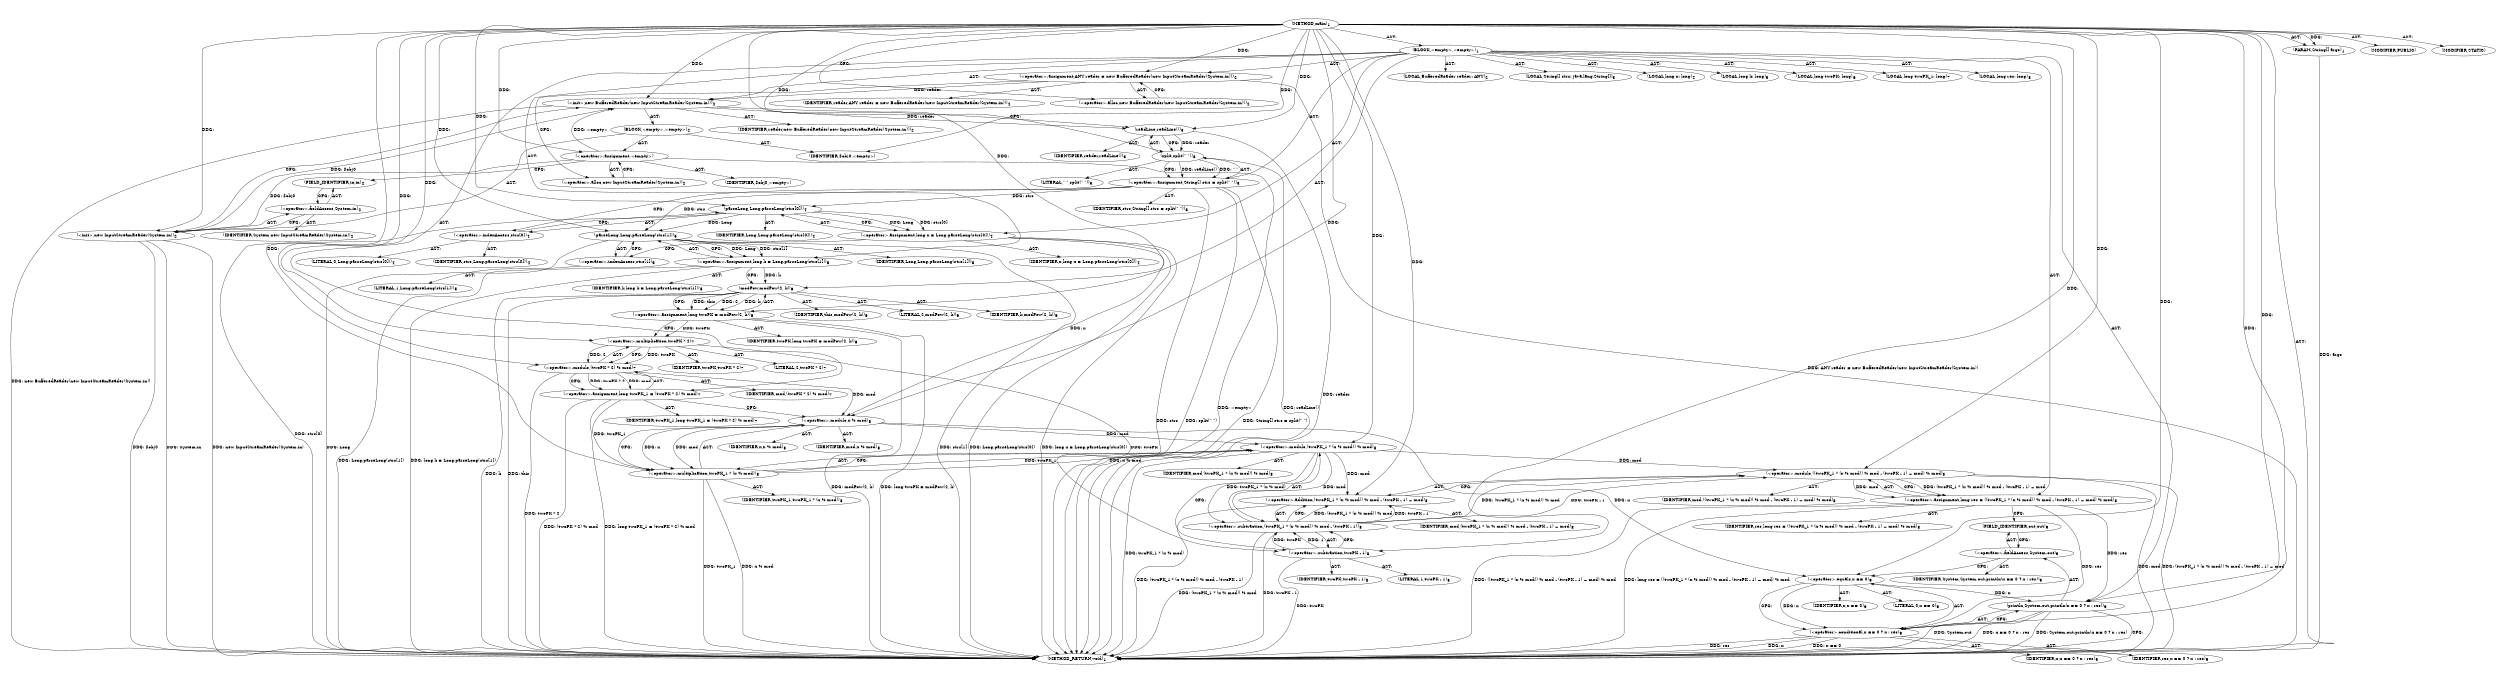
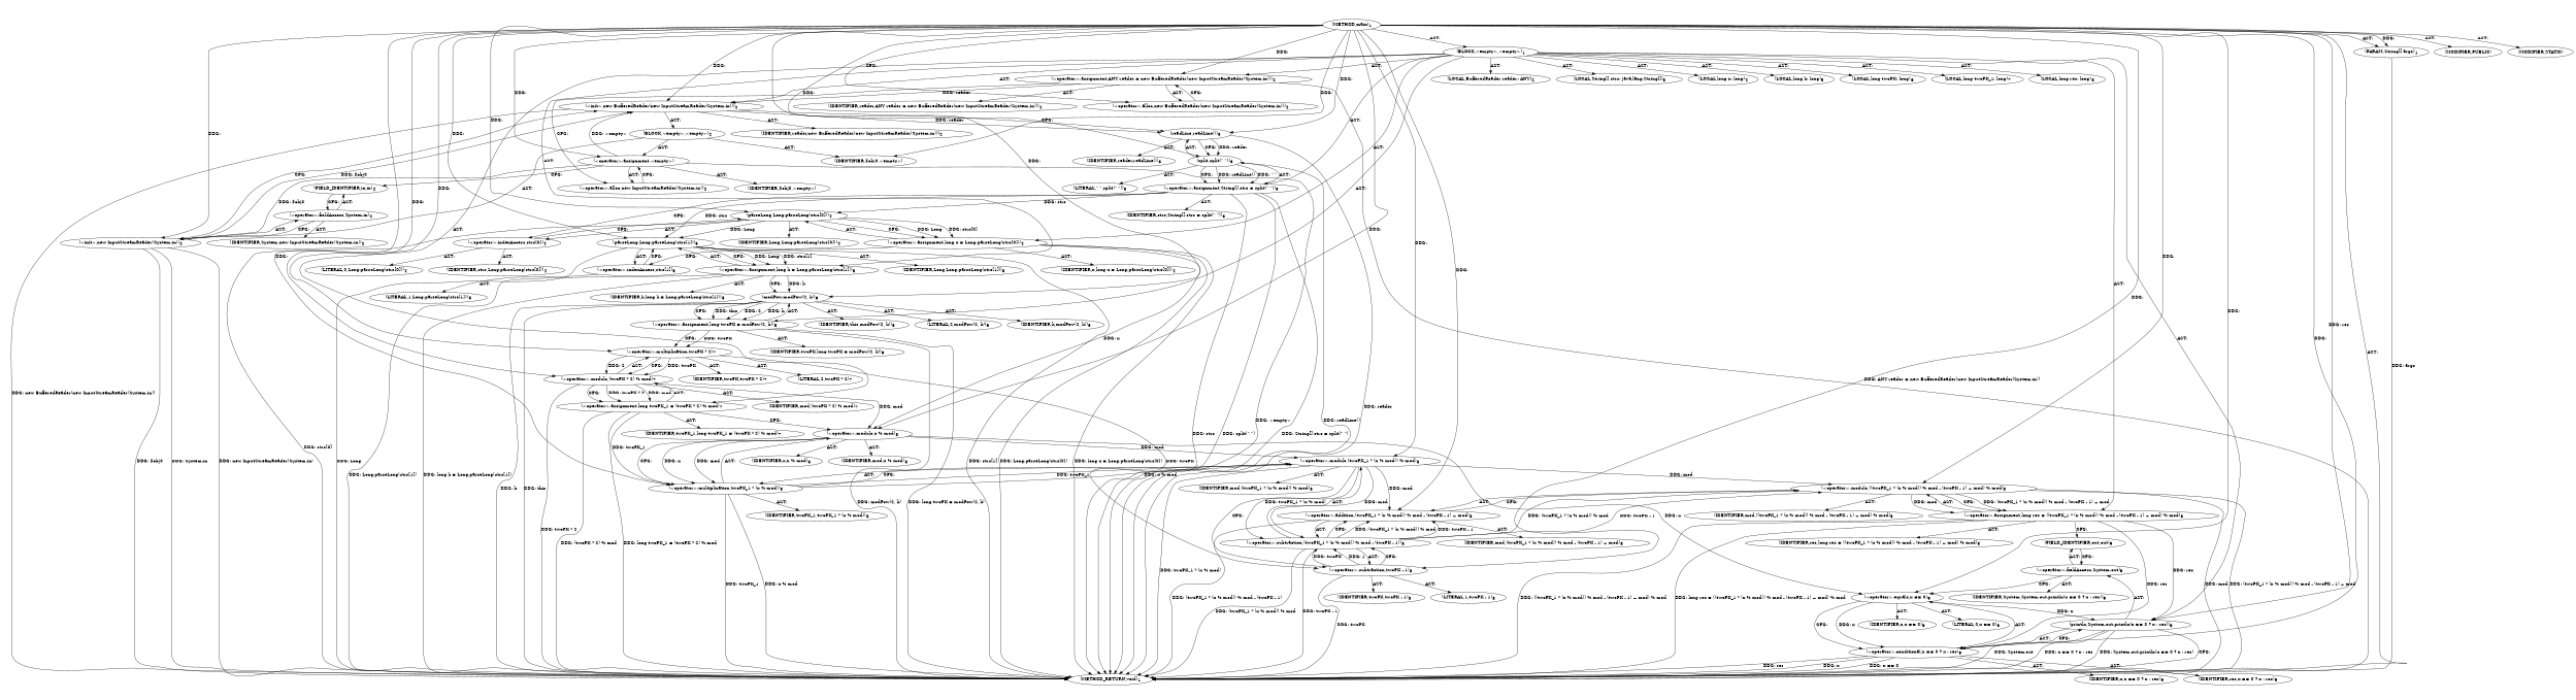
  digraph {
    n1 [label=<(METHOD,main)<SUB>1</SUB>>]
    n2 [label=<(PARAM,String[] args)<SUB>1</SUB>>]
    n3 [label=<(BLOCK,&lt;empty&gt;,&lt;empty&gt;)<SUB>1</SUB>>]
    n4 [label=<(&lt;operator&gt;.assignment,ANY reader = new BufferedReader(new InputStreamReader(System.in)))<SUB>2</SUB>>]
    n5 [label=<(&lt;operator&gt;.alloc,new BufferedReader(new InputStreamReader(System.in)))<SUB>2</SUB>>]
    n6 [label=<(&lt;init&gt;,new BufferedReader(new InputStreamReader(System.in)))<SUB>2</SUB>>]
    n7 [label=<(&lt;operator&gt;.assignment,&lt;empty&gt;)>]
    n8 [label=<(&lt;init&gt;,new InputStreamReader(System.in))<SUB>2</SUB>>]
    n9 [label=<(IDENTIFIER,$obj0,&lt;empty&gt;)>]
    n10 [label=<(split,split(&quot; &quot;))<SUB>3</SUB>>]
    n11 [label=<(readLine,readLine())<SUB>3</SUB>>]
    n12 [label=<(parseLong,Long.parseLong(strs[0]))<SUB>4</SUB>>]
    n13 [label=<(parseLong,Long.parseLong(strs[1]))<SUB>5</SUB>>]
    n14 [label=<(modPow,modPow(2, k))<SUB>6</SUB>>]
    n15 [label=<(&lt;operator&gt;.modulo,(twoPK * 2) % mod)<SUB>7</SUB>>]
    n16 [label=<(&lt;operator&gt;.multiplication,twoPK * 2)<SUB>7</SUB>>]
    n17 [label=<(&lt;operator&gt;.modulo,((twoPK_1 * (x % mod)) % mod - (twoPK - 1) + mod) % mod)<SUB>8</SUB>>]
    n18 [label=<(&lt;operator&gt;.addition,(twoPK_1 * (x % mod)) % mod - (twoPK - 1) + mod)<SUB>8</SUB>>]
    n19 [label=<(&lt;operator&gt;.modulo,(twoPK_1 * (x % mod)) % mod)<SUB>8</SUB>>]
    n20 [label=<(&lt;operator&gt;.multiplication,twoPK_1 * (x % mod))<SUB>8</SUB>>]
    n21 [label=<(&lt;operator&gt;.modulo,x % mod)<SUB>8</SUB>>]
    n22 [label=<(&lt;operator&gt;.subtraction,twoPK - 1)<SUB>8</SUB>>]
    n23 [label=<(println,System.out.println(x == 0 ? x : res))<SUB>9</SUB>>]
    n24 [label=<(&lt;operator&gt;.conditional,x == 0 ? x : res)<SUB>9</SUB>>]
    n25 [label=<(&lt;operator&gt;.equals,x == 0)<SUB>9</SUB>>]
    n26 [label=<(MODIFIER,PUBLIC)>]
    n27 [label=<(MODIFIER,STATIC)>]
    n28 [label=<(METHOD_RETURN,void)<SUB>1</SUB>>]
    n29 [label=<(LOCAL,BufferedReader reader: ANY)<SUB>2</SUB>>]
    n30 [label=<(LOCAL,String[] strs: java.lang.String[])<SUB>3</SUB>>]
    n31 [label=<(&lt;operator&gt;.assignment,String[] strs = split(&quot; &quot;))<SUB>3</SUB>>]
    n32 [label=<(LOCAL,long x: long)<SUB>4</SUB>>]
    n33 [label=<(&lt;operator&gt;.assignment,long x = Long.parseLong(strs[0]))<SUB>4</SUB>>]
    n34 [label=<(LOCAL,long k: long)<SUB>5</SUB>>]
    n35 [label=<(&lt;operator&gt;.assignment,long k = Long.parseLong(strs[1]))<SUB>5</SUB>>]
    n36 [label=<(LOCAL,long twoPK: long)<SUB>6</SUB>>]
    n37 [label=<(&lt;operator&gt;.assignment,long twoPK = modPow(2, k))<SUB>6</SUB>>]
    n38 [label=<(LOCAL,long twoPK_1: long)<SUB>7</SUB>>]
    n39 [label=<(&lt;operator&gt;.assignment,long twoPK_1 = (twoPK * 2) % mod)<SUB>7</SUB>>]
    n40 [label=<(LOCAL,long res: long)<SUB>8</SUB>>]
    n41 [label=<(&lt;operator&gt;.assignment,long res = ((twoPK_1 * (x % mod)) % mod - (twoPK - 1) + mod) % mod)<SUB>8</SUB>>]
    n42 [label=<(IDENTIFIER,reader,ANY reader = new BufferedReader(new InputStreamReader(System.in)))<SUB>2</SUB>>]
    n43 [label=<(&lt;operator&gt;.alloc,new InputStreamReader(System.in))<SUB>2</SUB>>]
    n44 [label=<(IDENTIFIER,reader,new BufferedReader(new InputStreamReader(System.in)))<SUB>2</SUB>>]
    n45 [label=<(BLOCK,&lt;empty&gt;,&lt;empty&gt;)<SUB>2</SUB>>]
    n46 [label=<(IDENTIFIER,$obj0,&lt;empty&gt;)>]
    n47 [label=<(FIELD_IDENTIFIER,in,in)<SUB>2</SUB>>]
    n48 [label=<(&lt;operator&gt;.fieldAccess,System.in)<SUB>2</SUB>>]
    n49 [label=<(LITERAL,&quot; &quot;,split(&quot; &quot;))<SUB>3</SUB>>]
    n50 [label=<(IDENTIFIER,reader,readLine())<SUB>3</SUB>>]
    n51 [label=<(&lt;operator&gt;.indexAccess,strs[0])<SUB>4</SUB>>]
    n52 [label=<(IDENTIFIER,Long,Long.parseLong(strs[0]))<SUB>4</SUB>>]
    n53 [label=<(&lt;operator&gt;.indexAccess,strs[1])<SUB>5</SUB>>]
    n54 [label=<(IDENTIFIER,Long,Long.parseLong(strs[1]))<SUB>5</SUB>>]
    n55 [label=<(IDENTIFIER,this,modPow(2, k))<SUB>6</SUB>>]
    n56 [label=<(LITERAL,2,modPow(2, k))<SUB>6</SUB>>]
    n57 [label=<(IDENTIFIER,k,modPow(2, k))<SUB>6</SUB>>]
    n58 [label=<(IDENTIFIER,mod,(twoPK * 2) % mod)<SUB>7</SUB>>]
    n59 [label=<(IDENTIFIER,twoPK,twoPK * 2)<SUB>7</SUB>>]
    n60 [label=<(LITERAL,2,twoPK * 2)<SUB>7</SUB>>]
    n61 [label=<(IDENTIFIER,mod,((twoPK_1 * (x % mod)) % mod - (twoPK - 1) + mod) % mod)<SUB>8</SUB>>]
    n62 [label=<(&lt;operator&gt;.subtraction,(twoPK_1 * (x % mod)) % mod - (twoPK - 1))<SUB>8</SUB>>]
    n63 [label=<(IDENTIFIER,mod,(twoPK_1 * (x % mod)) % mod - (twoPK - 1) + mod)<SUB>8</SUB>>]
    n64 [label=<(IDENTIFIER,mod,(twoPK_1 * (x % mod)) % mod)<SUB>8</SUB>>]
    n65 [label=<(IDENTIFIER,twoPK_1,twoPK_1 * (x % mod))<SUB>8</SUB>>]
    n66 [label=<(IDENTIFIER,x,x % mod)<SUB>8</SUB>>]
    n67 [label=<(IDENTIFIER,mod,x % mod)<SUB>8</SUB>>]
    n68 [label=<(IDENTIFIER,twoPK,twoPK - 1)<SUB>8</SUB>>]
    n69 [label=<(LITERAL,1,twoPK - 1)<SUB>8</SUB>>]
    n70 [label=<(&lt;operator&gt;.fieldAccess,System.out)<SUB>9</SUB>>]
    n71 [label=<(IDENTIFIER,x,x == 0 ? x : res)<SUB>9</SUB>>]
    n72 [label=<(IDENTIFIER,res,x == 0 ? x : res)<SUB>9</SUB>>]
    n73 [label=<(IDENTIFIER,x,x == 0)<SUB>9</SUB>>]
    n74 [label=<(LITERAL,0,x == 0)<SUB>9</SUB>>]
    n75 [label=<(IDENTIFIER,strs,String[] strs = split(&quot; &quot;))<SUB>3</SUB>>]
    n76 [label=<(IDENTIFIER,x,long x = Long.parseLong(strs[0]))<SUB>4</SUB>>]
    n77 [label=<(IDENTIFIER,k,long k = Long.parseLong(strs[1]))<SUB>5</SUB>>]
    n78 [label=<(IDENTIFIER,twoPK,long twoPK = modPow(2, k))<SUB>6</SUB>>]
    n79 [label=<(IDENTIFIER,twoPK_1,long twoPK_1 = (twoPK * 2) % mod)<SUB>7</SUB>>]
    n80 [label=<(IDENTIFIER,res,long res = ((twoPK_1 * (x % mod)) % mod - (twoPK - 1) + mod) % mod)<SUB>8</SUB>>]
    n81 [label=<(FIELD_IDENTIFIER,out,out)<SUB>9</SUB>>]
    n82 [label=<(IDENTIFIER,System,new InputStreamReader(System.in))<SUB>2</SUB>>]
    n83 [label=<(IDENTIFIER,strs,Long.parseLong(strs[0]))<SUB>4</SUB>>]
    n84 [label=<(LITERAL,0,Long.parseLong(strs[0]))<SUB>4</SUB>>]
    n85 [label=<(LITERAL,1,Long.parseLong(strs[1]))<SUB>5</SUB>>]
    n86 [label=<(IDENTIFIER,System,System.out.println(x == 0 ? x : res))<SUB>9</SUB>>]
    n1 -> n2 [label="AST: "]
    n1 -> n2 [label="DDG: "]
    n1 -> n3 [label="AST: "]
    n1 -> n4 [label="DDG: "]
    n1 -> n5 [label="CFG: "]
    n1 -> n6 [label="DDG: "]
    n1 -> n7 [label="DDG: "]
    n1 -> n8 [label="DDG: "]
    n1 -> n9 [label="DDG: "]
    n1 -> n10 [label="DDG: "]
    n1 -> n11 [label="DDG: "]
    n1 -> n12 [label="DDG: "]
    n1 -> n13 [label="DDG: "]
    n1 -> n14 [label="DDG: "]
    n1 -> n15 [label="DDG: "]
    n1 -> n16 [label="DDG: "]
    n1 -> n17 [label="DDG: "]
    n1 -> n18 [label="DDG: "]
    n1 -> n19 [label="DDG: "]
    n1 -> n20 [label="DDG: "]
    n1 -> n21 [label="DDG: "]
    n1 -> n22 [label="DDG: "]
-   n1 -> n23 [label="DDG: "]
+   n1 -> n23 [label="DDG: res"]
    n1 -> n24 [label="DDG: "]
    n1 -> n25 [label="DDG: "]
    n1 -> n26 [label="AST: "]
    n1 -> n27 [label="AST: "]
    n1 -> n28 [label="AST: "]
    n2 -> n28 [label="DDG: args"]
    n3 -> n4 [label="AST: "]
    n3 -> n6 [label="AST: "]
    n3 -> n23 [label="AST: "]
    n3 -> n29 [label="AST: "]
    n3 -> n30 [label="AST: "]
    n3 -> n31 [label="AST: "]
    n3 -> n32 [label="AST: "]
    n3 -> n33 [label="AST: "]
    n3 -> n34 [label="AST: "]
    n3 -> n35 [label="AST: "]
    n3 -> n36 [label="AST: "]
    n3 -> n37 [label="AST: "]
    n3 -> n38 [label="AST: "]
    n3 -> n39 [label="AST: "]
    n3 -> n40 [label="AST: "]
    n3 -> n41 [label="AST: "]
    n4 -> n5 [label="AST: "]
    n4 -> n6 [label="DDG: reader"]
    n4 -> n28 [label="DDG: ANY reader = new BufferedReader(new InputStreamReader(System.in))"]
    n4 -> n42 [label="AST: "]
    n4 -> n43 [label="CFG: "]
    n5 -> n4 [label="CFG: "]
    n6 -> n11 [label="CFG: "]
    n6 -> n11 [label="DDG: reader"]
    n6 -> n28 [label="DDG: new BufferedReader(new InputStreamReader(System.in))"]
    n6 -> n44 [label="AST: "]
    n6 -> n45 [label="AST: "]
    n7 -> n6 [label="DDG: &lt;empty&gt;"]
    n7 -> n8 [label="DDG: $obj0"]
    n7 -> n28 [label="DDG: &lt;empty&gt;"]
    n7 -> n43 [label="AST: "]
    n7 -> n46 [label="AST: "]
    n7 -> n47 [label="CFG: "]
    n8 -> n6 [label="CFG: "]
    n8 -> n6 [label="DDG: $obj0"]
    n8 -> n28 [label="DDG: $obj0"]
    n8 -> n28 [label="DDG: System.in"]
    n8 -> n28 [label="DDG: new InputStreamReader(System.in)"]
    n8 -> n48 [label="AST: "]
    n10 -> n11 [label="AST: "]
    n10 -> n28 [label="DDG: readLine()"]
    n10 -> n31 [label="CFG: "]
    n10 -> n31 [label="DDG: readLine()"]
    n10 -> n31 [label="DDG: &quot; &quot;"]
    n10 -> n49 [label="AST: "]
    n11 -> n10 [label="CFG: "]
    n11 -> n10 [label="DDG: reader"]
    n11 -> n28 [label="DDG: reader"]
    n11 -> n50 [label="AST: "]
    n12 -> n13 [label="DDG: Long"]
    n12 -> n28 [label="DDG: strs[0]"]
    n12 -> n33 [label="CFG: "]
    n12 -> n33 [label="DDG: Long"]
    n12 -> n33 [label="DDG: strs[0]"]
    n12 -> n51 [label="AST: "]
    n12 -> n52 [label="AST: "]
    n13 -> n28 [label="DDG: Long"]
    n13 -> n28 [label="DDG: strs[1]"]
    n13 -> n35 [label="CFG: "]
    n13 -> n35 [label="DDG: Long"]
    n13 -> n35 [label="DDG: strs[1]"]
    n13 -> n53 [label="AST: "]
    n13 -> n54 [label="AST: "]
    n14 -> n28 [label="DDG: k"]
    n14 -> n28 [label="DDG: this"]
    n14 -> n37 [label="CFG: "]
    n14 -> n37 [label="DDG: this"]
    n14 -> n37 [label="DDG: 2"]
    n14 -> n37 [label="DDG: k"]
    n14 -> n55 [label="AST: "]
    n14 -> n56 [label="AST: "]
    n14 -> n57 [label="AST: "]
    n15 -> n16 [label="AST: "]
    n15 -> n21 [label="DDG: mod"]
    n15 -> n28 [label="DDG: twoPK * 2"]
    n15 -> n39 [label="CFG: "]
    n15 -> n39 [label="DDG: twoPK * 2"]
    n15 -> n39 [label="DDG: mod"]
    n15 -> n58 [label="AST: "]
    n16 -> n15 [label="CFG: "]
    n16 -> n15 [label="DDG: twoPK"]
    n16 -> n15 [label="DDG: 2"]
    n16 -> n22 [label="DDG: twoPK"]
    n16 -> n59 [label="AST: "]
    n16 -> n60 [label="AST: "]
    n17 -> n18 [label="AST: "]
    n17 -> n28 [label="DDG: (twoPK_1 * (x % mod)) % mod - (twoPK - 1) + mod"]
    n17 -> n28 [label="DDG: mod"]
    n17 -> n41 [label="CFG: "]
    n17 -> n41 [label="DDG: (twoPK_1 * (x % mod)) % mod - (twoPK - 1) + mod"]
    n17 -> n41 [label="DDG: mod"]
    n17 -> n61 [label="AST: "]
    n18 -> n17 [label="CFG: "]
    n18 -> n28 [label="DDG: (twoPK_1 * (x % mod)) % mod - (twoPK - 1)"]
    n18 -> n62 [label="AST: "]
    n18 -> n63 [label="AST: "]
    n19 -> n17 [label="DDG: mod"]
    n19 -> n18 [label="DDG: mod"]
    n19 -> n20 [label="AST: "]
    n19 -> n22 [label="CFG: "]
    n19 -> n28 [label="DDG: twoPK_1 * (x % mod)"]
    n19 -> n62 [label="DDG: twoPK_1 * (x % mod)"]
    n19 -> n62 [label="DDG: mod"]
    n19 -> n64 [label="AST: "]
    n20 -> n19 [label="CFG: "]
    n20 -> n19 [label="DDG: twoPK_1"]
    n20 -> n19 [label="DDG: x % mod"]
    n20 -> n21 [label="AST: "]
    n20 -> n28 [label="DDG: twoPK_1"]
    n20 -> n28 [label="DDG: x % mod"]
    n20 -> n65 [label="AST: "]
    n21 -> n19 [label="DDG: mod"]
    n21 -> n20 [label="CFG: "]
    n21 -> n20 [label="DDG: x"]
    n21 -> n20 [label="DDG: mod"]
    n21 -> n25 [label="DDG: x"]
    n21 -> n66 [label="AST: "]
    n21 -> n67 [label="AST: "]
    n22 -> n28 [label="DDG: twoPK"]
    n22 -> n62 [label="CFG: "]
    n22 -> n62 [label="DDG: twoPK"]
    n22 -> n62 [label="DDG: 1"]
    n22 -> n68 [label="AST: "]
    n22 -> n69 [label="AST: "]
    n23 -> n24 [label="AST: "]
    n23 -> n28 [label="CFG: "]
    n23 -> n28 [label="DDG: System.out"]
    n23 -> n28 [label="DDG: x == 0 ? x : res"]
    n23 -> n28 [label="DDG: System.out.println(x == 0 ? x : res)"]
    n23 -> n70 [label="AST: "]
    n24 -> n23 [label="CFG: "]
    n24 -> n25 [label="AST: "]
    n24 -> n28 [label="DDG: x == 0"]
    n24 -> n28 [label="DDG: res"]
    n24 -> n28 [label="DDG: x"]
    n24 -> n71 [label="AST: "]
    n24 -> n72 [label="AST: "]
    n25 -> n23 [label="DDG: x"]
    n25 -> n24 [label="CFG: "]
    n25 -> n24 [label="DDG: x"]
    n25 -> n73 [label="AST: "]
    n25 -> n74 [label="AST: "]
    n31 -> n10 [label="AST: "]
    n31 -> n12 [label="DDG: strs"]
    n31 -> n13 [label="DDG: strs"]
    n31 -> n28 [label="DDG: strs"]
    n31 -> n28 [label="DDG: split(&quot; &quot;)"]
    n31 -> n28 [label="DDG: String[] strs = split(&quot; &quot;)"]
    n31 -> n51 [label="CFG: "]
    n31 -> n75 [label="AST: "]
    n33 -> n12 [label="AST: "]
    n33 -> n21 [label="DDG: x"]
    n33 -> n28 [label="DDG: Long.parseLong(strs[0])"]
    n33 -> n28 [label="DDG: long x = Long.parseLong(strs[0])"]
    n33 -> n53 [label="CFG: "]
    n33 -> n76 [label="AST: "]
    n35 -> n13 [label="AST: "]
    n35 -> n14 [label="CFG: "]
    n35 -> n14 [label="DDG: k"]
    n35 -> n28 [label="DDG: Long.parseLong(strs[1])"]
    n35 -> n28 [label="DDG: long k = Long.parseLong(strs[1])"]
    n35 -> n77 [label="AST: "]
    n37 -> n14 [label="AST: "]
    n37 -> n16 [label="CFG: "]
    n37 -> n16 [label="DDG: twoPK"]
    n37 -> n28 [label="DDG: modPow(2, k)"]
    n37 -> n28 [label="DDG: long twoPK = modPow(2, k)"]
    n37 -> n78 [label="AST: "]
    n39 -> n15 [label="AST: "]
    n39 -> n20 [label="DDG: twoPK_1"]
    n39 -> n21 [label="CFG: "]
    n39 -> n28 [label="DDG: (twoPK * 2) % mod"]
    n39 -> n28 [label="DDG: long twoPK_1 = (twoPK * 2) % mod"]
    n39 -> n79 [label="AST: "]
    n41 -> n17 [label="AST: "]
    n41 -> n23 [label="DDG: res"]
    n41 -> n24 [label="DDG: res"]
    n41 -> n28 [label="DDG: ((twoPK_1 * (x % mod)) % mod - (twoPK - 1) + mod) % mod"]
    n41 -> n28 [label="DDG: long res = ((twoPK_1 * (x % mod)) % mod - (twoPK - 1) + mod) % mod"]
    n41 -> n80 [label="AST: "]
    n41 -> n81 [label="CFG: "]
    n43 -> n7 [label="CFG: "]
    n45 -> n7 [label="AST: "]
    n45 -> n8 [label="AST: "]
    n45 -> n9 [label="AST: "]
    n47 -> n48 [label="CFG: "]
    n48 -> n8 [label="CFG: "]
    n48 -> n47 [label="AST: "]
    n48 -> n82 [label="AST: "]
    n51 -> n12 [label="CFG: "]
    n51 -> n83 [label="AST: "]
    n51 -> n84 [label="AST: "]
    n53 -> n13 [label="CFG: "]
    n53 -> n85 [label="AST: "]
    n62 -> n17 [label="DDG: (twoPK_1 * (x % mod)) % mod"]
    n62 -> n17 [label="DDG: twoPK - 1"]
    n62 -> n18 [label="CFG: "]
    n62 -> n18 [label="DDG: (twoPK_1 * (x % mod)) % mod"]
    n62 -> n18 [label="DDG: twoPK - 1"]
    n62 -> n19 [label="AST: "]
    n62 -> n22 [label="AST: "]
    n62 -> n28 [label="DDG: (twoPK_1 * (x % mod)) % mod"]
    n62 -> n28 [label="DDG: twoPK - 1"]
    n70 -> n25 [label="CFG: "]
    n70 -> n81 [label="AST: "]
    n70 -> n86 [label="AST: "]
    n81 -> n70 [label="CFG: "]
  }
